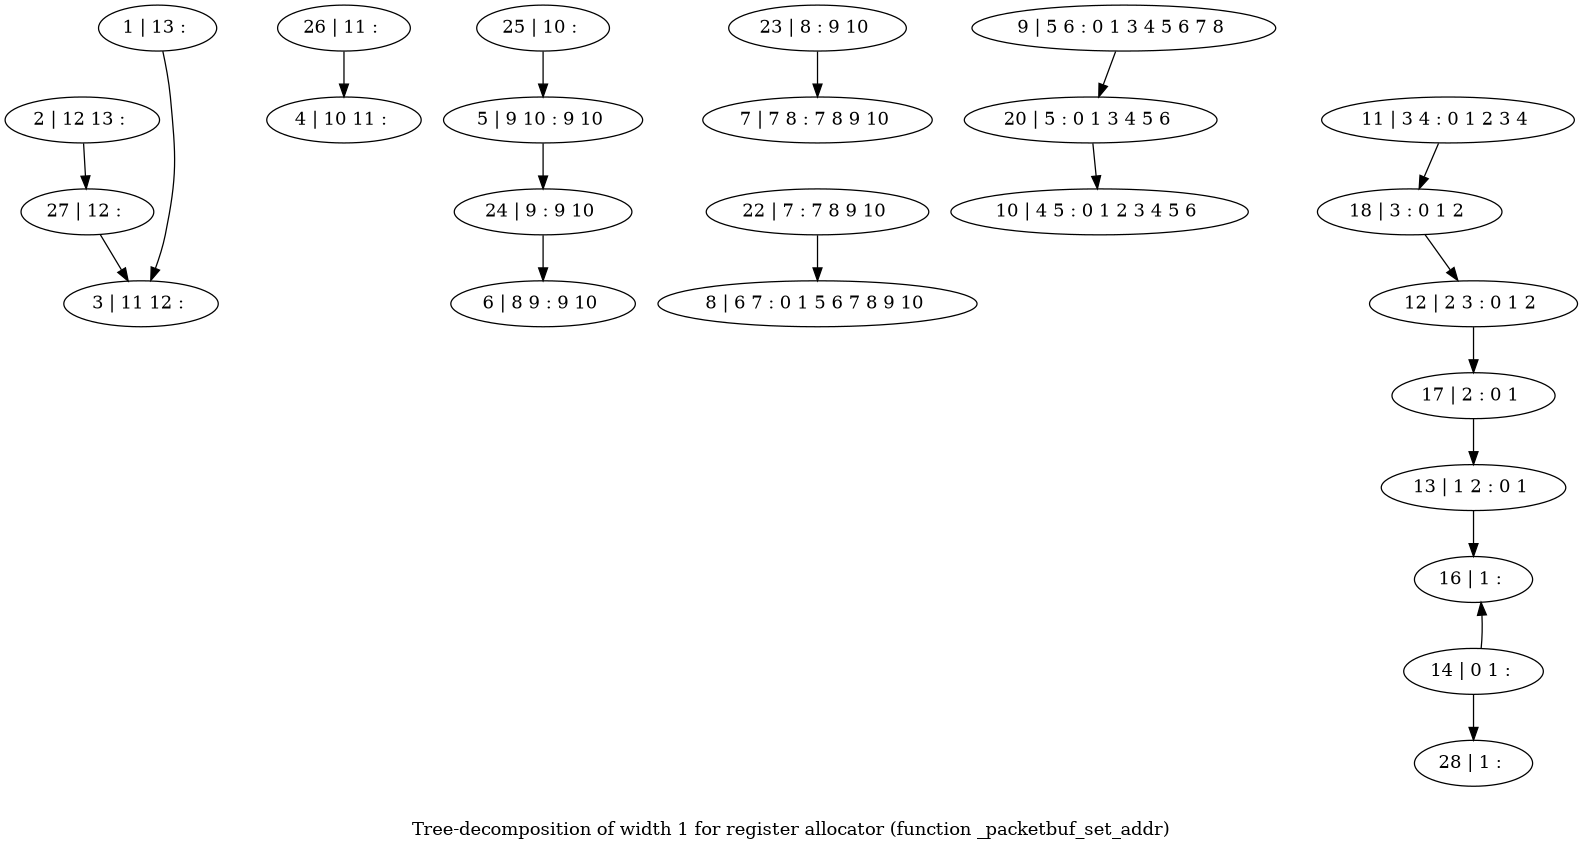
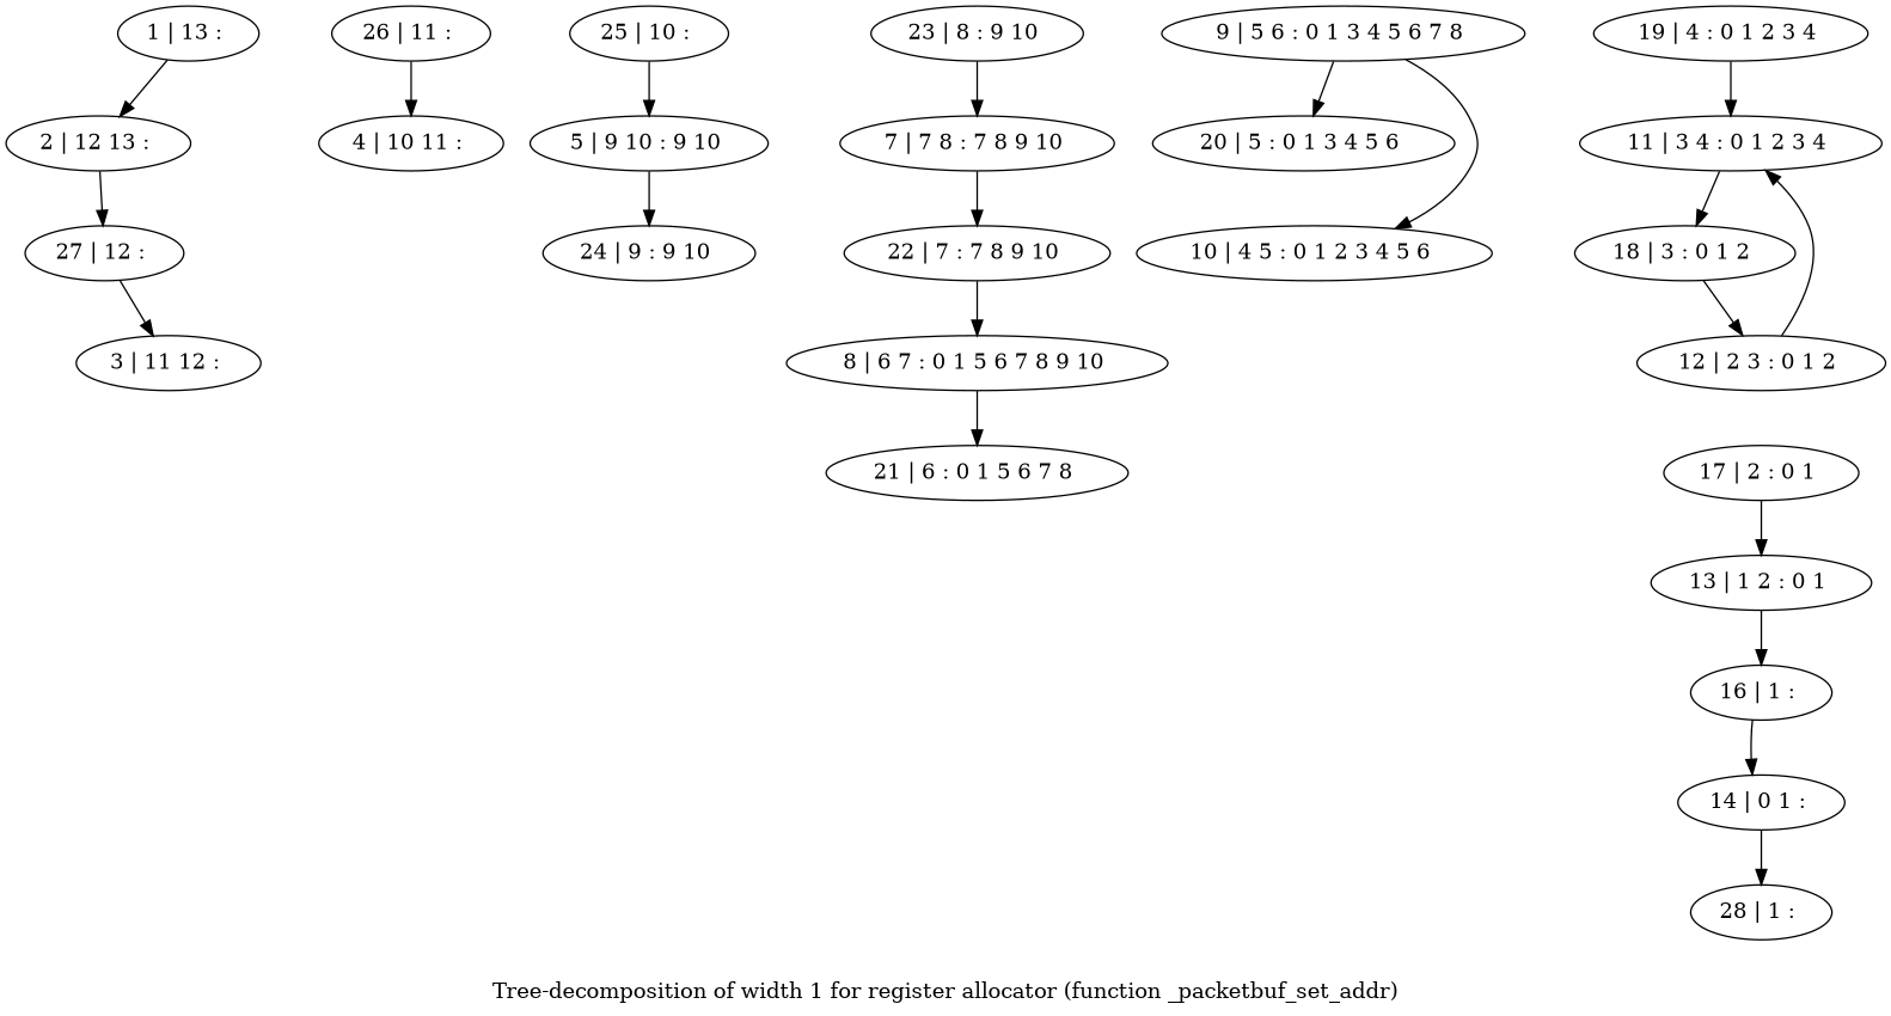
  digraph {
    label="Tree-decomposition of width 1 for register allocator (function _packetbuf_set_addr)"
    n1 [label="1 | 13 : "]
    n2 [label="2 | 12 13 : "]
    n3 [label="27 | 12 : "]
    n4 [label="3 | 11 12 : "]
    n5 [label="26 | 11 : "]
    n6 [label="4 | 10 11 : "]
    n7 [label="25 | 10 : "]
    n8 [label="5 | 9 10 : 9 10 "]
    n9 [label="24 | 9 : 9 10 "]
-   n10 [label="6 | 8 9 : 9 10 "]
    n11 [label="23 | 8 : 9 10 "]
    n12 [label="7 | 7 8 : 7 8 9 10 "]
    n13 [label="22 | 7 : 7 8 9 10 "]
    n14 [label="8 | 6 7 : 0 1 5 6 7 8 9 10 "]
+   n15 [label="21 | 6 : 0 1 5 6 7 8 "]
    n16 [label="9 | 5 6 : 0 1 3 4 5 6 7 8 "]
    n17 [label="20 | 5 : 0 1 3 4 5 6 "]
    n18 [label="10 | 4 5 : 0 1 2 3 4 5 6 "]
+   n19 [label="19 | 4 : 0 1 2 3 4 "]
    n20 [label="11 | 3 4 : 0 1 2 3 4 "]
    n21 [label="18 | 3 : 0 1 2 "]
    n22 [label="12 | 2 3 : 0 1 2 "]
    n23 [label="17 | 2 : 0 1 "]
    n24 [label="13 | 1 2 : 0 1 "]
    n25 [label="16 | 1 : "]
    n26 [label="14 | 0 1 : "]
    n27 [label="28 | 1 : "]
-   n1 -> n4
+   n1 -> n2
    n2 -> n3
    n3 -> n4
    n5 -> n6
    n7 -> n8
    n8 -> n9
-   n9 -> n10
    n11 -> n12
+   n12 -> n13
    n13 -> n14
+   n14 -> n15
    n16 -> n17
-   n17 -> n18
+   n16 -> n18
+   n19 -> n20
    n20 -> n21
    n21 -> n22
-   n22 -> n23
+   n22 -> n20
    n23 -> n24
    n24 -> n25
-   n26 -> n25
+   n25 -> n26
    n26 -> n27
  }
